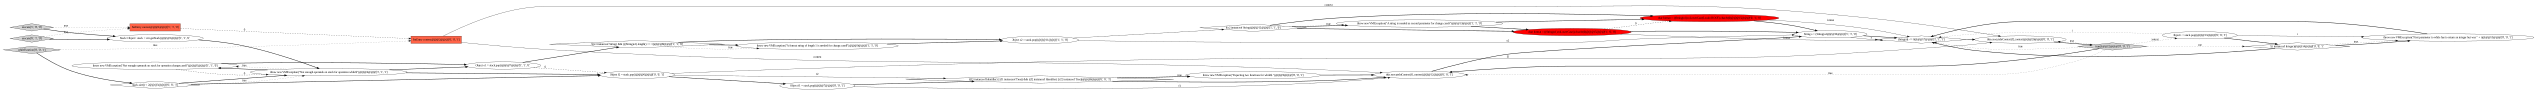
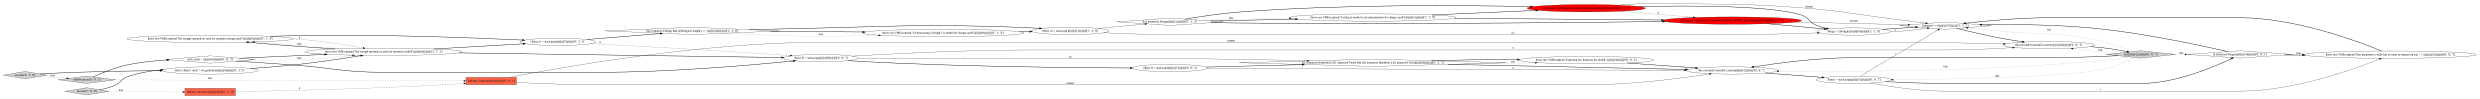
  digraph {
    fontname="Liberation Serif"
    rankdir=LR
    node [fillcolor=white fontname="Liberation Serif" shape=ellipse style=filled]
    edge [fontname="Liberation Serif" style=bold]
    n1 [fillcolor=tomato label="BstEntry context@@@2@@@['0', '0', '1']" shape=box]
    n2 [label="this.executeInContext(f1,context)@@@12@@@['0', '0', '1']"]
    n3 [label="this.executeInContext(f2,context)@@@20@@@['0', '0', '1']"]
    n4 [label="Object i = stack.pop()@@@13@@@['0', '0', '1']"]
    n5 [fillcolor=lightgray label="true@@@22@@@['0', '0', '1']" shape=diamond]
    n6 [label="throw new VMException(\"Not enough operands on stack for operation change.case$\")@@@5@@@['1', '1', '0']"]
    n7 [label="Object o1 = stack.pop()@@@7@@@['1', '1', '0']"]
    n8 [label="throw new VMException(\"Not enough operands on stack for operation while$\")@@@4@@@['1', '1', '1']"]
    n9 [label="Object f2 = stack.pop()@@@6@@@['0', '0', '1']"]
    n10 [label="!((o1 instanceof String) && (((String)o1).length() == 1))@@@8@@@['1', '1', '0']" shape=diamond]
    n11 [label="Object f1 = stack.pop()@@@7@@@['0', '0', '1']"]
    n12 [label="!((f1 instanceof Identifier) || (f1 instanceof Tree)) && ((f2 instanceof Identifier) || (f2 instanceof Tree))@@@8@@@['0', '0', '1']" shape=diamond]
    n13 [label="Object o2 = stack.pop()@@@11@@@['1', '1', '0']"]
    n14 [label="throw new VMException(\"A format string of length 1 is needed for change.case$\")@@@9@@@['1', '1', '0']"]
    n15 [label="throw new VMException(\"Expecting two functions for while$.\")@@@9@@@['0', '0', '1']"]
    n16 [label="!(o2 instanceof String)@@@12@@@['1', '1', '0']" shape=diamond]
    n17 [fillcolor=red label="char format = ((String)o1).toLowerCase(Locale.ROOT).charAt(0)@@@15@@@['0', '1', '0']"]
    n18 [fillcolor=red label="char format = ((String)o1).toLowerCase().charAt(0)@@@15@@@['1', '0', '0']"]
    n19 [label="throw new VMException(\"A string is needed as second parameter for change.case$\")@@@13@@@['1', '1', '0']"]
    n20 [label="(Integer)i <= 0@@@17@@@['1', '1', '1']" shape=diamond]
    n21 [label="String s = (String)o2@@@16@@@['1', '1', '0']"]
    n22 [label="!(i instanceof Integer)@@@14@@@['0', '0', '1']" shape=diamond]
    n23 [label="throw new VMException(\"First parameter to while has to return an integer but was \" + i)@@@15@@@['0', '0', '1']"]
    n24 [fillcolor=tomato label="BstEntry context@@@2@@@['1', '1', '0']" shape=box]
    n25 [label="Stack<Object> stack = vm.getStack()@@@3@@@['1', '1', '0']"]
    n26 [fillcolor=lightgray label="execute['1', '0', '0']" shape=diamond]
    n27 [fillcolor=lightgray label="execute['0', '1', '0']" shape=diamond]
    n28 [fillcolor=lightgray label="whileFunction['0', '0', '1']" shape=diamond]
    n29 [label="stack.size() < 2@@@3@@@['0', '0', '1']" shape=diamond]
    n1 -> n2 [label=context style=solid]
    n1 -> n3 [label=context style=solid]
-   n2 -> n21
+   n2 -> n4
    n3 -> n5
-   n4 -> n20 [label=i style=dotted]
+   n4 -> n20 [label=i style=solid]
    n4 -> n22
    n4 -> n23 [label=i style=solid]
    n5 -> n2 [label=true style=dotted]
    n5 -> n2
    n5 -> n3 [label=true style=dotted]
-   n5 -> n4 [label=context style=dotted]
+   n5 -> n4 [label=true style=dotted]
    n5 -> n20 [label=true style=dotted]
    n5 -> n22 [label=true style=dotted]
    n6 -> n7
    n6 -> n8 [label=0 style=dashed]
    n7 -> n9 [label=0 style=dashed]
    n7 -> n10
    n8 -> n6 [label=true style=dotted]
    n8 -> n6
    n8 -> n7
    n8 -> n9
    n9 -> n3 [label=f2 style=solid]
    n9 -> n11
    n9 -> n12 [label=f2 style=solid]
    n10 -> n13
    n10 -> n14
    n10 -> n14 [label=true style=dotted]
    n11 -> n2 [label=f1 style=solid]
    n11 -> n12
    n12 -> n2
    n12 -> n15
    n12 -> n15 [label=true style=dotted]
    n13 -> n16 [style=solid]
    n13 -> n21 [label=o2 style=solid]
    n14 -> n13
    n15 -> n2
    n16 -> n17
    n16 -> n18
    n16 -> n19
    n16 -> n19 [label=true style=dotted]
    n17 -> n20 [label=format style=solid]
    n17 -> n21
    n18 -> n17 [label=0 style=dashed]
    n18 -> n20 [label=format style=solid]
    n18 -> n21
    n19 -> n17
    n19 -> n18
    n20 -> n3
    n21 -> n20 [label=s style=solid]
    n21 -> n20
    n22 -> n20
    n22 -> n23
    n22 -> n23 [label=true style=dotted]
    n23 -> n20
    n24 -> n1 [label=0 style=dashed]
    n25 -> n8
    n26 -> n24 [label=true style=dotted]
    n26 -> n25
-   n27 -> n24 [label=true style=dotted]
+   n27 -> n28 [label=true style=dotted]
    n27 -> n25
    n28 -> n1 [label=true style=dotted]
    n28 -> n29
    n29 -> n8
    n29 -> n8 [label=true style=dotted]
    n29 -> n9
  }
